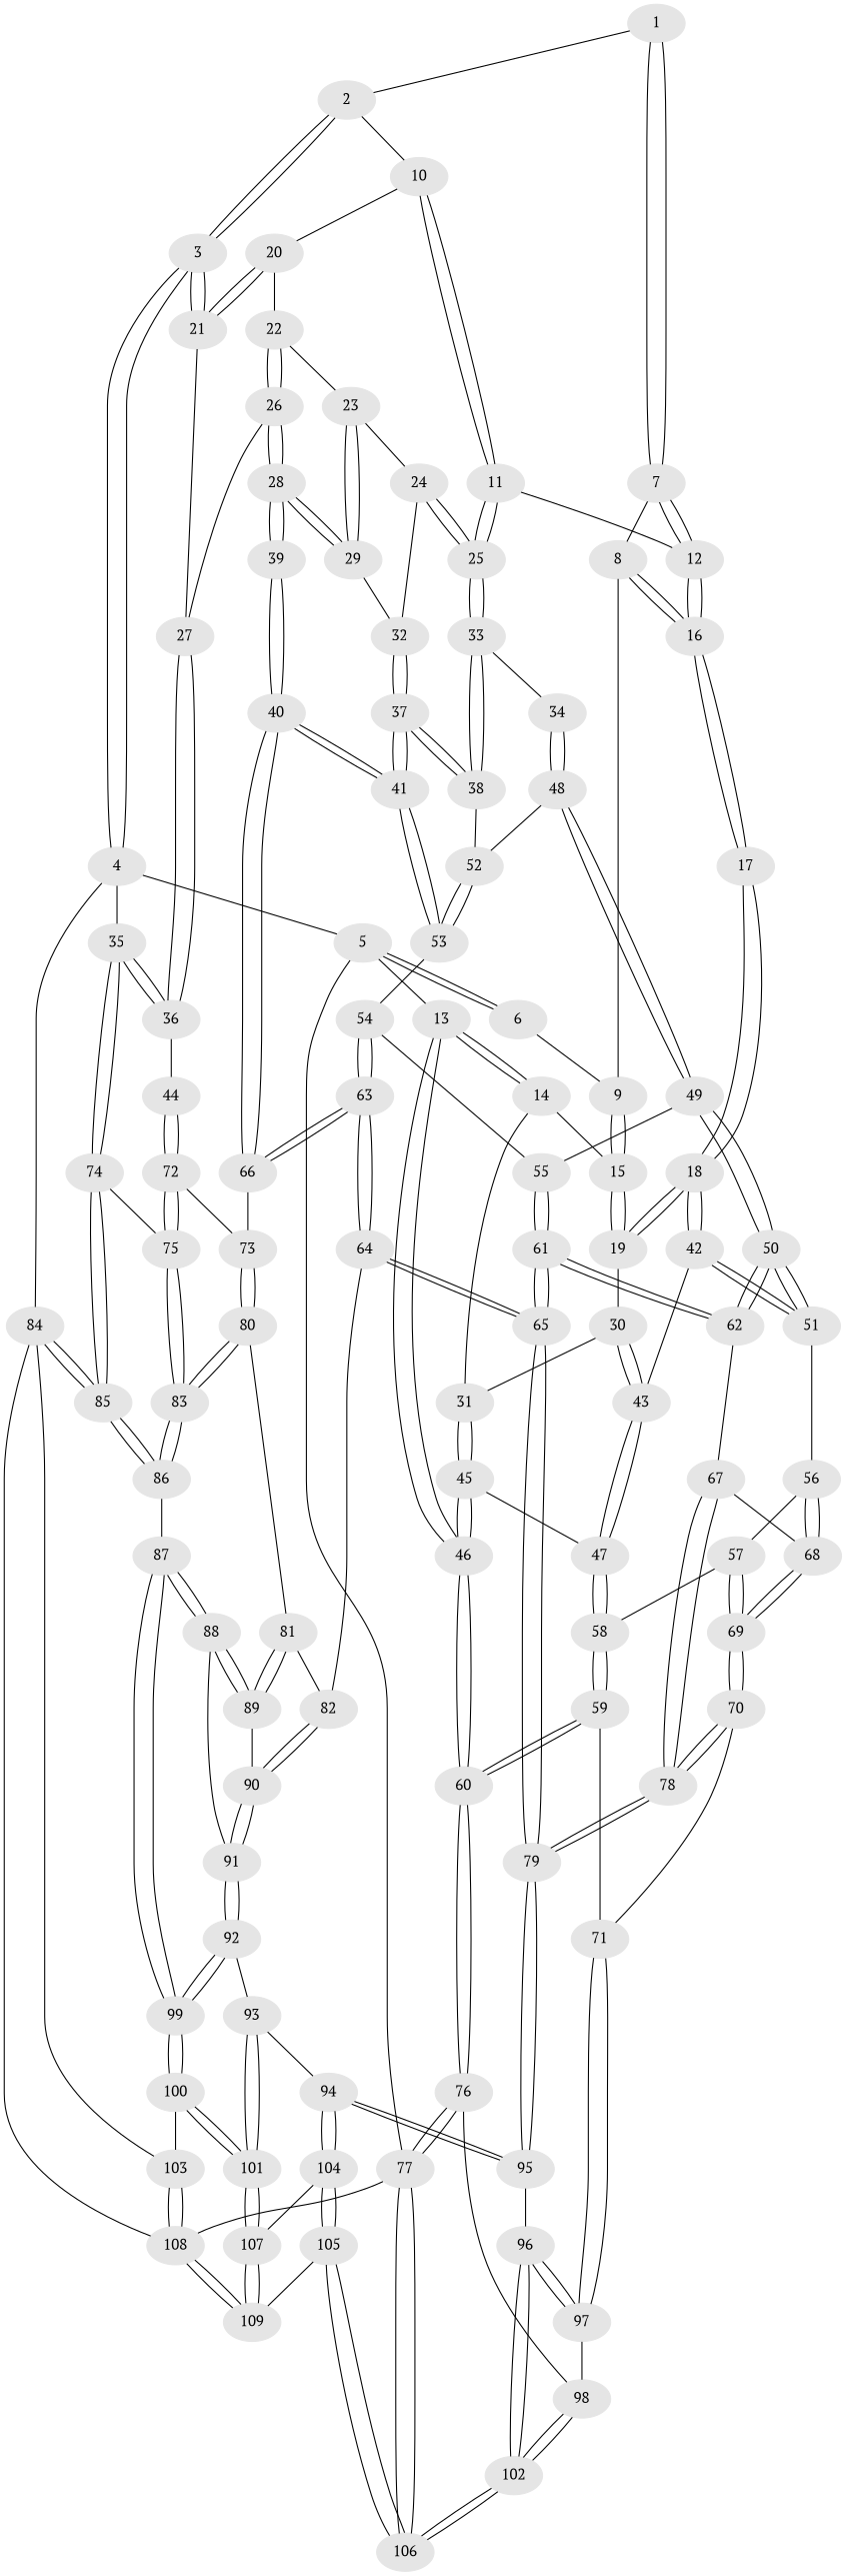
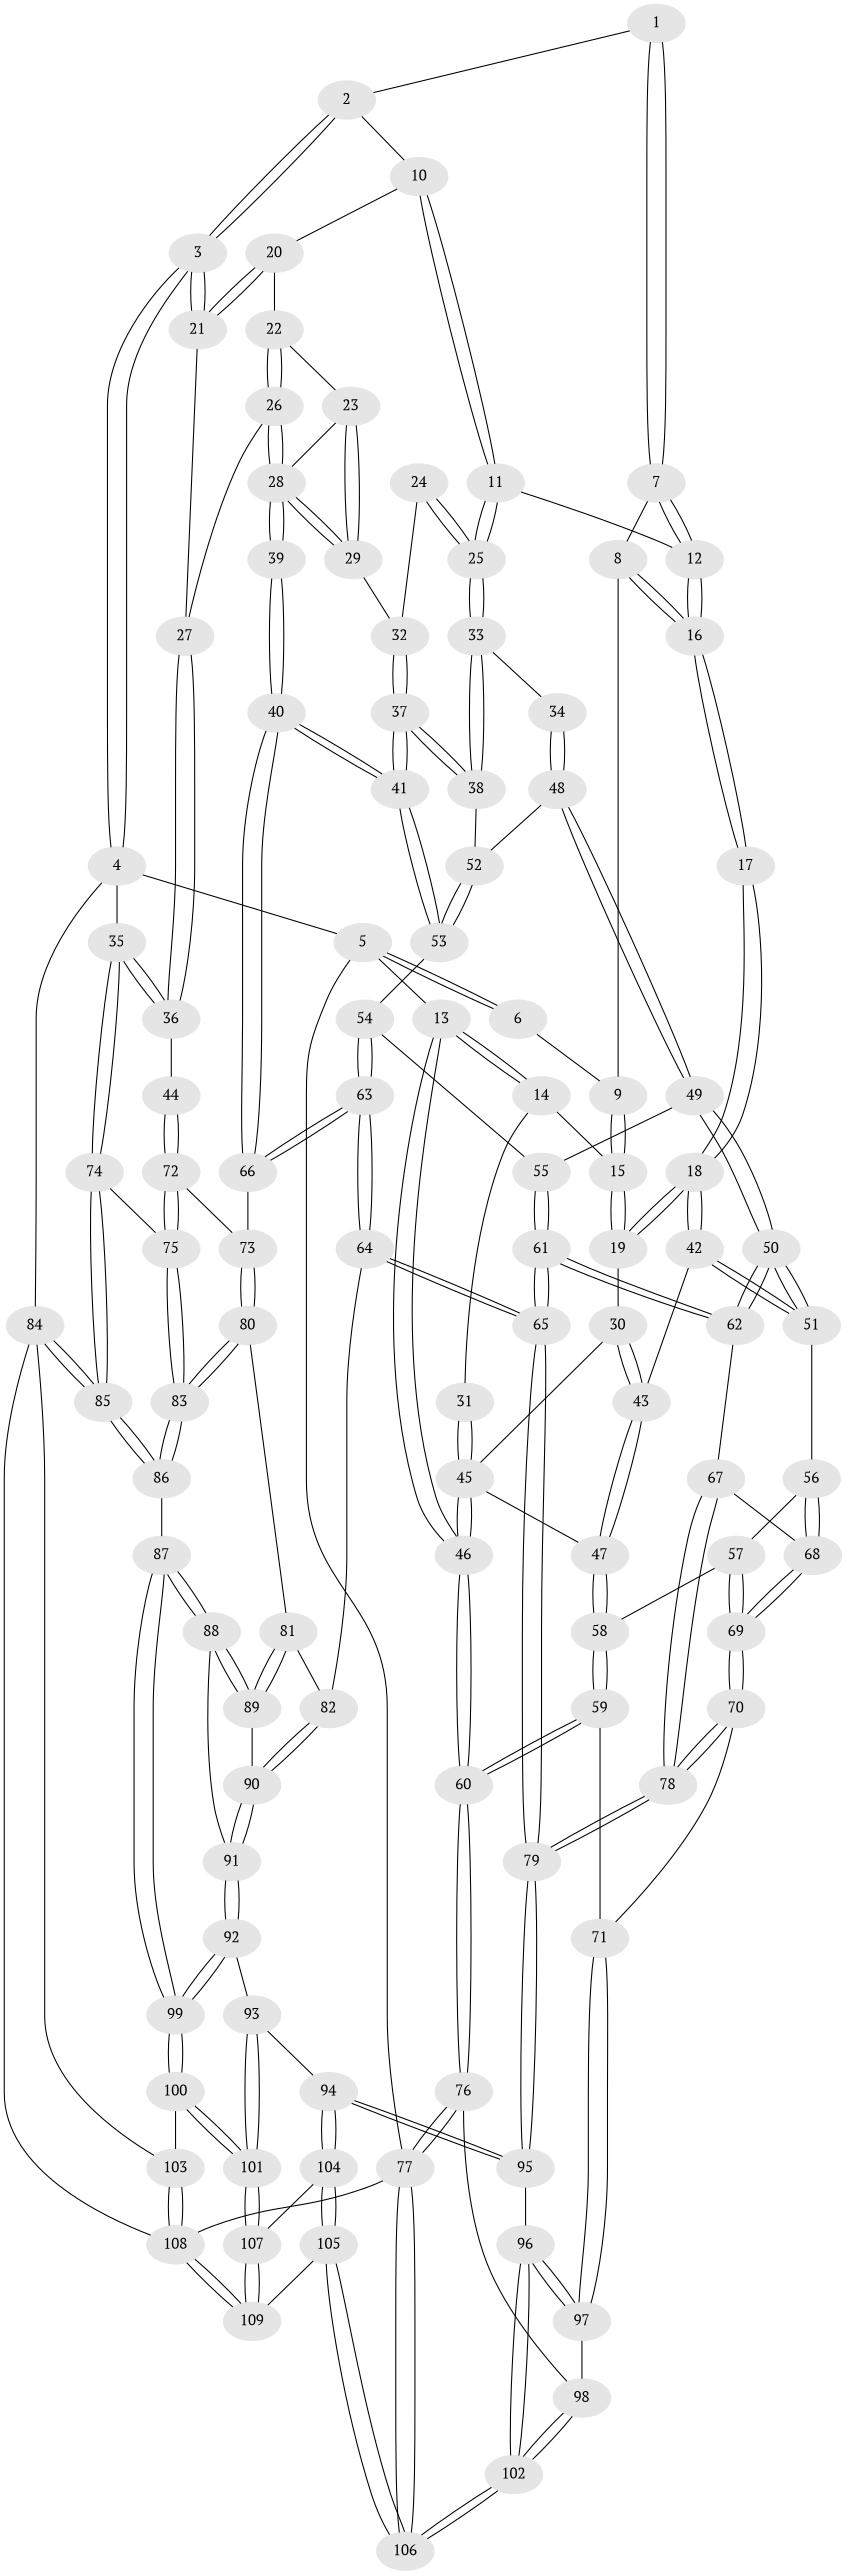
  graph {
    fontname="PT Serif"
    node [color=gray90 fontname="PT Serif" style=filled]
    edge [fontname="PT Serif"]
    1
    2
    7
    3
    10
    8
    12
    4
    21
    11
    20
    5
    35
    84
    27
    6
    13
    77
    36
    74
    85
    108
    103
    9
    14
    46
    106
    15
    16
    17
    19
    25
    22
    33
    31
    60
    45
    30
    18
    42
    34
    48
    43
    51
    23
    26
    24
    29
    28
    32
    37
    38
    39
    44
    40
    47
    41
    52
    49
    75
    72
    53
    66
    73
    54
    56
    58
    76
    59
    50
    55
    62
    61
    67
    57
    68
    63
    64
    65
    69
    70
    71
    97
    98
    79
    78
    82
    90
    95
    80
    83
    81
    86
    102
    109
    96
    89
    91
    87
    88
    99
    100
    92
    93
    94
    101
    104
    107
    105
    1 -- 2
    1 -- 7
    1 -- 7
    2 -- 3
    2 -- 3
    2 -- 10
    7 -- 8
    7 -- 12
    7 -- 12
    3 -- 4
    3 -- 4
    3 -- 21
    3 -- 21
    10 -- 11
    10 -- 11
    10 -- 20
    8 -- 9
    8 -- 16
    8 -- 16
    12 -- 16
    12 -- 16
    4 -- 5
    4 -- 35
    4 -- 84
    21 -- 27
    11 -- 12
    11 -- 25
    11 -- 25
    20 -- 21
    20 -- 21
    20 -- 22
    5 -- 6
    5 -- 6
    5 -- 13
    5 -- 77
    35 -- 36
    35 -- 36
    35 -- 74
    35 -- 74
    84 -- 85
    84 -- 85
    84 -- 108
    84 -- 103
    27 -- 36
    27 -- 36
    6 -- 9
    13 -- 14
    13 -- 14
    13 -- 46
    13 -- 46
    77 -- 108
    77 -- 106
    77 -- 106
    36 -- 44
    74 -- 85
    74 -- 85
    74 -- 75
    85 -- 86
    85 -- 86
    108 -- 109
    108 -- 109
    103 -- 108
    103 -- 108
    9 -- 15
    9 -- 15
    14 -- 15
    14 -- 31
    46 -- 60
    46 -- 60
    15 -- 19
    15 -- 19
    16 -- 17
    16 -- 17
    17 -- 18
    17 -- 18
    19 -- 30
    25 -- 33
    25 -- 33
    22 -- 23
    22 -- 26
    22 -- 26
    33 -- 34
    33 -- 38
    33 -- 38
    31 -- 45
    31 -- 45
    60 -- 76
    60 -- 76
    45 -- 46
    45 -- 46
    45 -- 47
-   30 -- 31
+   30 -- 45
    30 -- 43
    30 -- 43
    18 -- 19
    18 -- 19
    18 -- 42
    18 -- 42
    42 -- 43
    42 -- 51
    42 -- 51
    34 -- 48
    34 -- 48
    48 -- 52
    48 -- 49
    48 -- 49
    43 -- 47
    43 -- 47
    51 -- 56
-   23 -- 24
+   23 -- 28
    23 -- 29
    23 -- 29
    26 -- 27
    26 -- 28
    26 -- 28
    24 -- 25
    24 -- 25
    24 -- 32
    29 -- 32
    28 -- 29
    28 -- 29
    28 -- 39
    28 -- 39
    32 -- 37
    32 -- 37
    37 -- 38
    37 -- 38
    37 -- 41
    37 -- 41
    38 -- 52
    39 -- 40
    39 -- 40
    44 -- 72
    44 -- 72
    40 -- 41
    40 -- 41
    40 -- 66
    40 -- 66
    47 -- 58
    47 -- 58
    41 -- 53
    41 -- 53
    52 -- 53
    52 -- 53
    49 -- 50
    49 -- 50
    49 -- 55
    75 -- 83
    75 -- 83
    72 -- 75
    72 -- 75
    72 -- 73
    53 -- 54
    66 -- 73
    73 -- 80
    73 -- 80
    54 -- 55
    54 -- 63
    54 -- 63
    56 -- 57
    56 -- 68
    56 -- 68
    58 -- 59
    58 -- 59
    76 -- 77
    76 -- 77
    76 -- 98
    59 -- 60
    59 -- 60
    59 -- 71
    50 -- 51
    50 -- 51
    50 -- 62
    50 -- 62
    55 -- 61
    55 -- 61
    62 -- 67
    61 -- 62
    61 -- 62
    61 -- 65
    61 -- 65
    67 -- 68
    67 -- 78
    67 -- 78
    57 -- 58
    57 -- 69
    57 -- 69
    68 -- 69
    68 -- 69
    63 -- 66
    63 -- 66
    63 -- 64
    63 -- 64
    64 -- 65
    64 -- 65
    64 -- 82
    65 -- 79
    65 -- 79
    69 -- 70
    69 -- 70
    70 -- 71
    70 -- 78
    70 -- 78
    71 -- 97
    71 -- 97
    97 -- 98
    98 -- 102
    98 -- 102
    79 -- 95
    79 -- 95
    78 -- 79
    78 -- 79
    82 -- 90
    82 -- 90
    90 -- 91
    90 -- 91
    95 -- 96
    80 -- 83
    80 -- 83
    80 -- 81
    83 -- 86
    83 -- 86
    81 -- 82
    81 -- 89
    81 -- 89
    86 -- 87
    102 -- 106
    102 -- 106
    96 -- 97
    96 -- 97
    96 -- 102
    96 -- 102
    89 -- 90
    91 -- 92
    91 -- 92
    87 -- 88
    87 -- 88
    87 -- 99
    87 -- 99
    88 -- 89
    88 -- 89
    88 -- 91
    99 -- 100
    99 -- 100
    100 -- 103
    100 -- 101
    100 -- 101
    92 -- 99
    92 -- 99
    92 -- 93
    93 -- 94
    93 -- 101
    93 -- 101
    94 -- 95
    94 -- 95
    94 -- 104
    94 -- 104
    101 -- 107
    101 -- 107
    104 -- 107
    104 -- 105
    104 -- 105
    107 -- 109
    107 -- 109
    105 -- 106
    105 -- 106
    105 -- 109
  }
